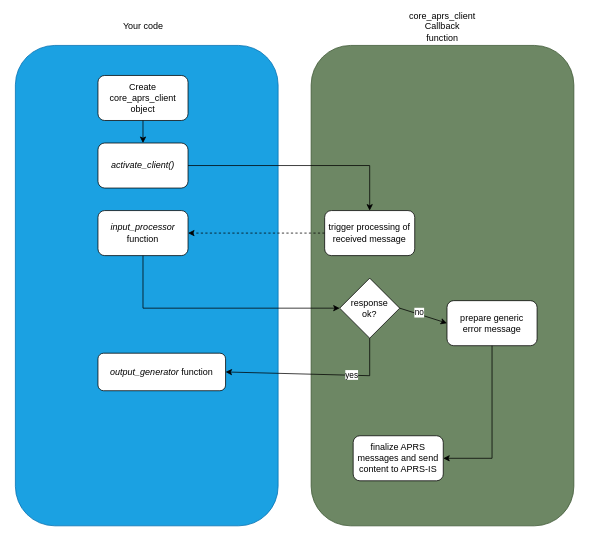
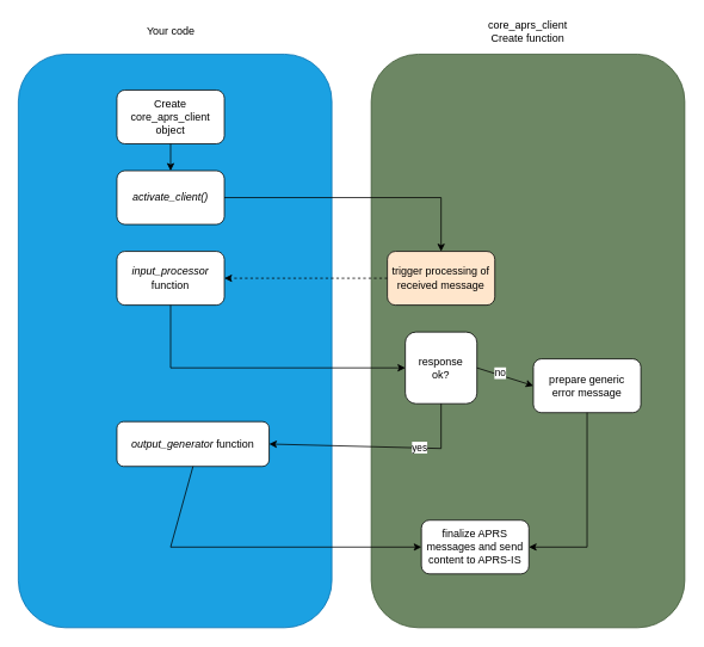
  <mxCell id="0" />
  <mxCell id="1" parent="0" />
  <mxCell id="2" value="" style="rounded=1;whiteSpace=wrap;html=1;fillColor=#1ba1e2;fontColor=#ffffff;strokeColor=#006EAF;" vertex="1" parent="1"><mxGeometry x="20" y="60" width="350" height="640" as="geometry" /></mxCell>
  <mxCell id="3" value="Your code" style="text;html=1;align=center;verticalAlign=middle;resizable=0;points=[];autosize=1;strokeColor=none;fillColor=none;" vertex="1" parent="1"><mxGeometry x="150" y="20" width="80" height="30" as="geometry" /></mxCell>
  <mxCell id="4" value="" style="rounded=1;whiteSpace=wrap;html=1;fillColor=#6d8764;fontColor=#ffffff;strokeColor=#3A5431;" vertex="1" parent="1"><mxGeometry x="414" y="60" width="350" height="640" as="geometry" /></mxCell>
- <mxCell id="5" value="core_aprs_client&lt;div&gt;Callback function&lt;/div&gt;" style="text;html=1;align=center;verticalAlign=middle;whiteSpace=wrap;rounded=0;" vertex="1" parent="1"><mxGeometry x="559" y="20" width="60" height="30" as="geometry" /></mxCell>
+ <mxCell id="5" value="core_aprs_client&lt;div&gt;Create function&lt;/div&gt;" style="text;html=1;align=center;verticalAlign=middle;whiteSpace=wrap;rounded=0;" vertex="1" parent="1"><mxGeometry x="559" y="20" width="60" height="30" as="geometry" /></mxCell>
  <mxCell id="6" value="Create&lt;div&gt;core_aprs_client&lt;/div&gt;&lt;div&gt;object&lt;/div&gt;" style="rounded=1;whiteSpace=wrap;html=1;" vertex="1" parent="1"><mxGeometry x="130" y="100" width="120" height="60" as="geometry" /></mxCell>
  <mxCell id="7" value="&lt;i&gt;activate_client()&lt;/i&gt;" style="rounded=1;whiteSpace=wrap;html=1;" vertex="1" parent="1"><mxGeometry x="130" y="190" width="120" height="60" as="geometry" /></mxCell>
  <mxCell id="8" value="&lt;i&gt;input_processor&lt;/i&gt;&lt;div&gt;function&lt;/div&gt;" style="rounded=1;whiteSpace=wrap;html=1;" vertex="1" parent="1"><mxGeometry x="130" y="280" width="120" height="60" as="geometry" /></mxCell>
  <mxCell id="9" value="" style="endArrow=classic;html=1;rounded=0;exitX=0.5;exitY=1;exitDx=0;exitDy=0;entryX=0.5;entryY=0;entryDx=0;entryDy=0;" edge="1" parent="1" source="6" target="7"><mxGeometry width="50" height="50" relative="1" as="geometry"><mxPoint x="390" y="410" as="sourcePoint" /><mxPoint x="440" y="360" as="targetPoint" /></mxGeometry></mxCell>
  <mxCell id="10" value="" style="endArrow=classic;html=1;rounded=0;exitX=1;exitY=0.5;exitDx=0;exitDy=0;entryX=0.5;entryY=0;entryDx=0;entryDy=0;" edge="1" parent="1" source="7" target="11"><mxGeometry width="50" height="50" relative="1" as="geometry"><mxPoint x="390" y="410" as="sourcePoint" /><mxPoint x="630" y="290" as="targetPoint" /><Array as="points"><mxPoint x="492" y="220" /></Array></mxGeometry></mxCell>
- <mxCell id="11" value="trigger processing of received message" style="rounded=1;whiteSpace=wrap;html=1;" vertex="1" parent="1"><mxGeometry x="432" y="280" width="120" height="60" as="geometry" /></mxCell>
+ <mxCell id="11" value="trigger processing of received message" style="rounded=1;whiteSpace=wrap;html=1;fillColor=#ffe6cc;" vertex="1" parent="1"><mxGeometry x="432" y="280" width="120" height="60" as="geometry" /></mxCell>
  <mxCell id="12" value="" style="endArrow=classic;html=1;rounded=0;entryX=1;entryY=0.5;entryDx=0;entryDy=0;exitX=0;exitY=0.5;exitDx=0;exitDy=0;dashed=1;" edge="1" parent="1" source="11" target="8"><mxGeometry width="50" height="50" relative="1" as="geometry"><mxPoint x="390" y="410" as="sourcePoint" /><mxPoint x="440" y="360" as="targetPoint" /></mxGeometry></mxCell>
- <mxCell id="13" value="response&lt;div&gt;ok?&lt;/div&gt;" style="rhombus;whiteSpace=wrap;html=1;" vertex="1" parent="1"><mxGeometry x="452" y="370" width="80" height="80" as="geometry" /></mxCell>
+ <mxCell id="13" value="response&lt;div&gt;ok?&lt;/div&gt;" style="whiteSpace=wrap;html=1;rounded=1;" vertex="1" parent="1"><mxGeometry x="452" y="370" width="80" height="80" as="geometry" /></mxCell>
  <mxCell id="14" value="" style="endArrow=classic;html=1;rounded=0;entryX=0;entryY=0.5;entryDx=0;entryDy=0;exitX=0.5;exitY=1;exitDx=0;exitDy=0;" edge="1" parent="1" source="8" target="13"><mxGeometry width="50" height="50" relative="1" as="geometry"><mxPoint x="390" y="410" as="sourcePoint" /><mxPoint x="440" y="360" as="targetPoint" /><Array as="points"><mxPoint x="190" y="410" /></Array></mxGeometry></mxCell>
  <mxCell id="15" value="prepare generic&lt;div&gt;error message&lt;/div&gt;" style="rounded=1;whiteSpace=wrap;html=1;" vertex="1" parent="1"><mxGeometry x="595" y="400" width="120" height="60" as="geometry" /></mxCell>
  <mxCell id="16" value="" style="endArrow=classic;html=1;rounded=0;entryX=0;entryY=0.5;entryDx=0;entryDy=0;exitX=1;exitY=0.5;exitDx=0;exitDy=0;" edge="1" parent="1" source="13" target="15"><mxGeometry width="50" height="50" relative="1" as="geometry"><mxPoint x="390" y="410" as="sourcePoint" /><mxPoint x="440" y="360" as="targetPoint" /></mxGeometry></mxCell>
  <mxCell id="17" value="no" style="edgeLabel;html=1;align=center;verticalAlign=middle;resizable=0;points=[];" vertex="1" connectable="0" parent="16"><mxGeometry x="-0.206" y="3" relative="1" as="geometry"><mxPoint as="offset" /></mxGeometry></mxCell>
  <mxCell id="18" value="&lt;i&gt;output_generator&lt;/i&gt; function" style="rounded=1;whiteSpace=wrap;html=1;" vertex="1" parent="1"><mxGeometry x="130" y="470" width="170" height="50" as="geometry" /></mxCell>
  <mxCell id="19" value="" style="endArrow=classic;html=1;rounded=0;exitX=0.5;exitY=1;exitDx=0;exitDy=0;entryX=1;entryY=0.5;entryDx=0;entryDy=0;" edge="1" parent="1" source="13" target="18"><mxGeometry width="50" height="50" relative="1" as="geometry"><mxPoint x="390" y="410" as="sourcePoint" /><mxPoint x="440" y="360" as="targetPoint" /><Array as="points"><mxPoint x="492" y="500" /></Array></mxGeometry></mxCell>
  <mxCell id="20" value="yes" style="edgeLabel;html=1;align=center;verticalAlign=middle;resizable=0;points=[];" vertex="1" connectable="0" parent="19"><mxGeometry x="-0.379" y="-1" relative="1" as="geometry"><mxPoint as="offset" /></mxGeometry></mxCell>
  <mxCell id="21" value="finalize APRS messages and send content to APRS-IS" style="rounded=1;whiteSpace=wrap;html=1;" vertex="1" parent="1"><mxGeometry x="470" y="580" width="120" height="60" as="geometry" /></mxCell>
  <mxCell id="22" value="" style="endArrow=classic;html=1;rounded=0;entryX=1;entryY=0.5;entryDx=0;entryDy=0;exitX=0.5;exitY=1;exitDx=0;exitDy=0;" edge="1" parent="1" source="15" target="21"><mxGeometry width="50" height="50" relative="1" as="geometry"><mxPoint x="630" y="540" as="sourcePoint" /><mxPoint x="680" y="490" as="targetPoint" /><Array as="points"><mxPoint x="655" y="610" /></Array></mxGeometry></mxCell>
+ <mxCell id="23" value="" style="endArrow=classic;html=1;rounded=0;entryX=0;entryY=0.5;entryDx=0;entryDy=0;exitX=0.5;exitY=1;exitDx=0;exitDy=0;" edge="1" parent="1" source="18" target="21"><mxGeometry width="50" height="50" relative="1" as="geometry"><mxPoint x="390" y="410" as="sourcePoint" /><mxPoint x="440" y="360" as="targetPoint" /><Array as="points"><mxPoint x="190" y="610" /></Array></mxGeometry></mxCell>
